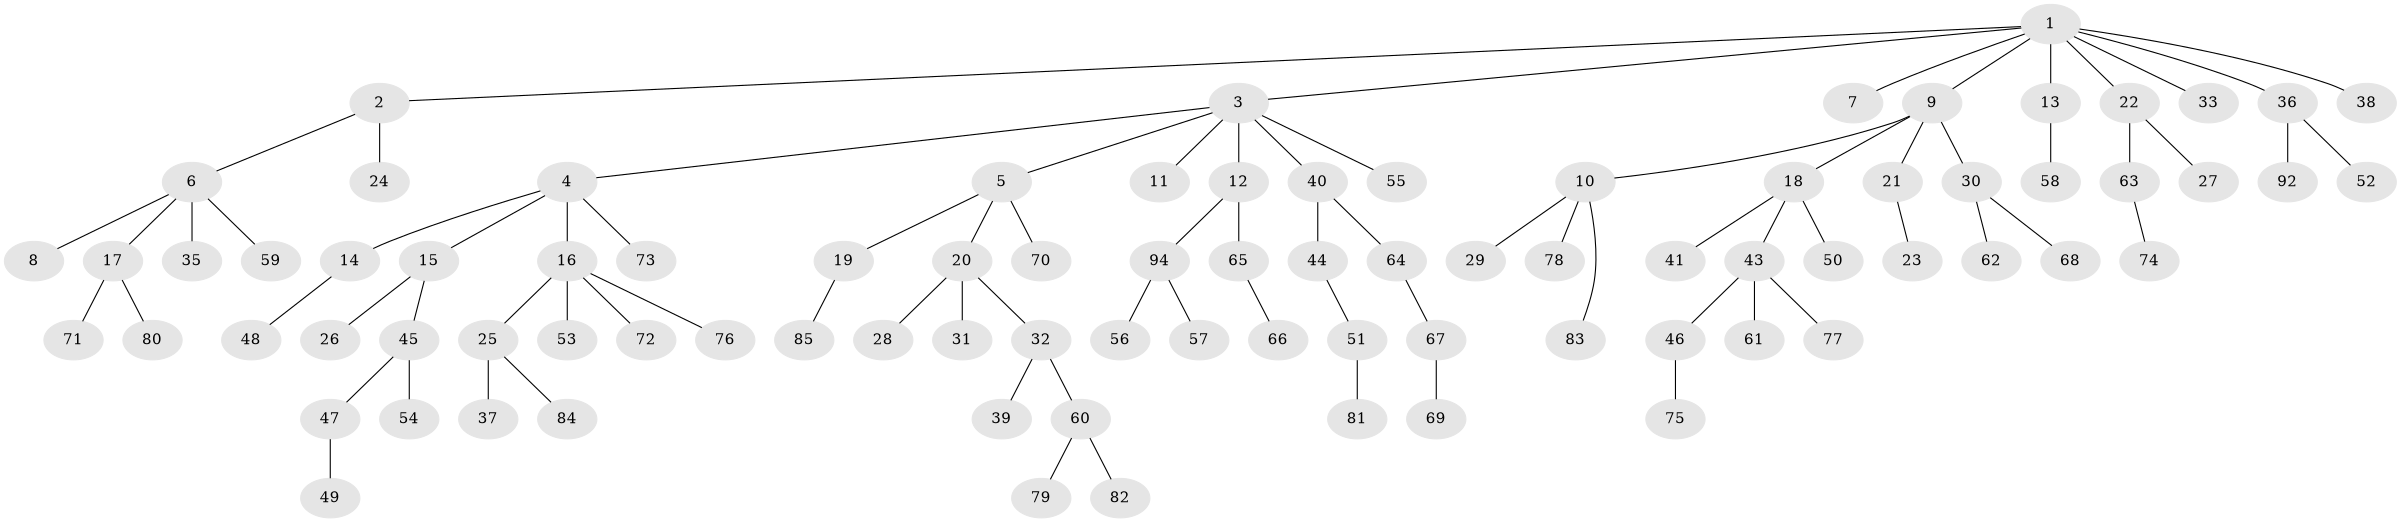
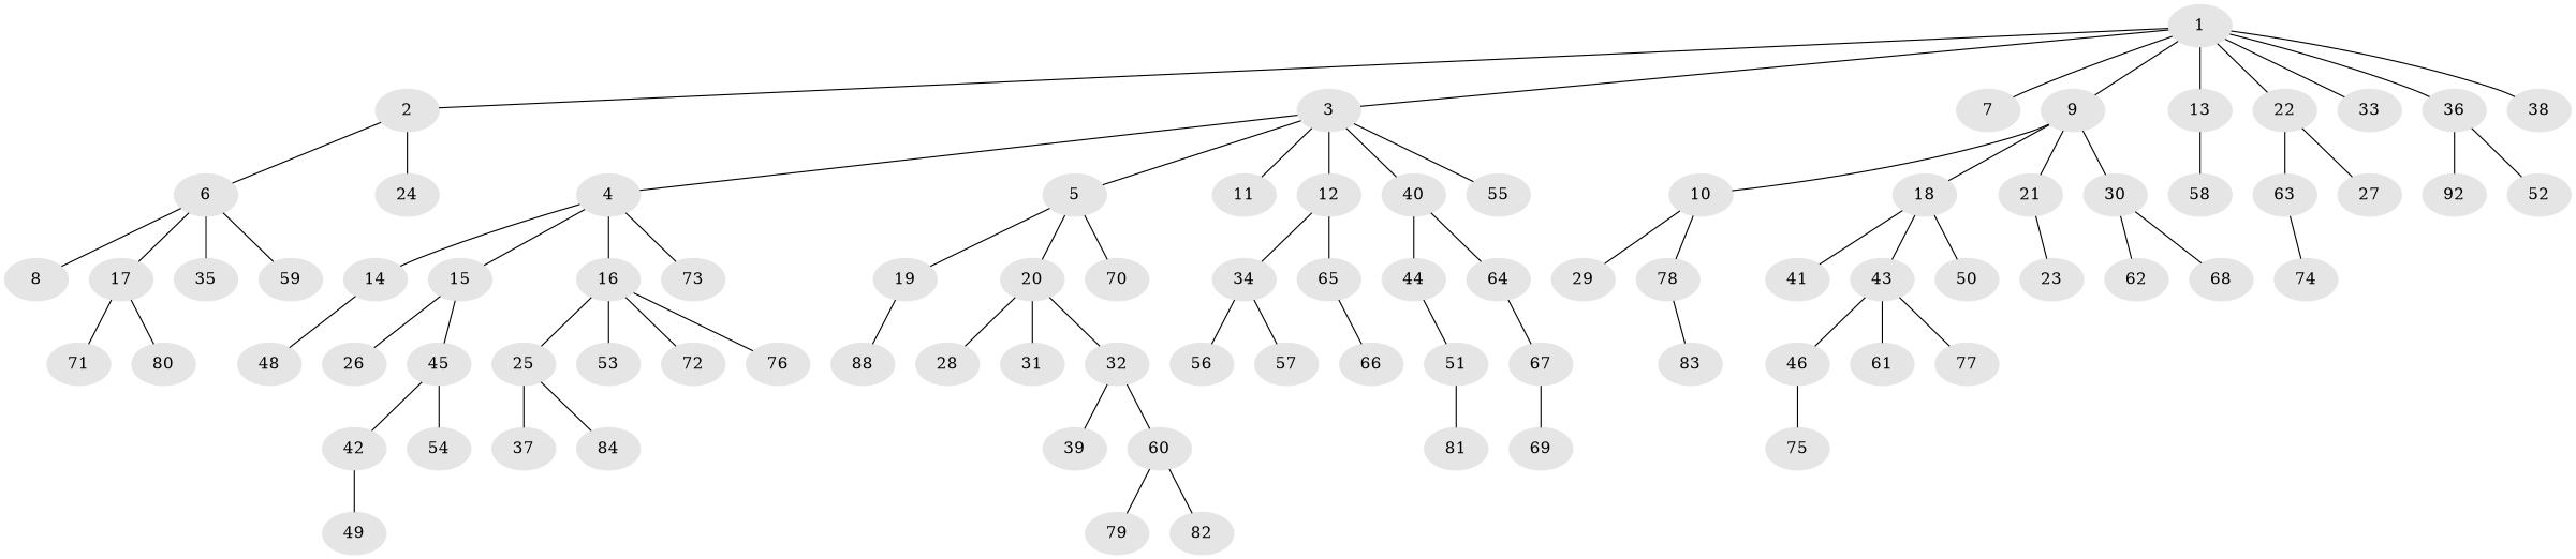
  graph {
    node [color=gray90 style=filled]
    1
    2
    3
    7
    9
    13
    22
    33
    36
    38
    6
    24
    4
    5
    11
    12
    40
    55
    10
    18
    21
    30
    58
    63
    27
    n26 [label=92]
    52
    74
    8
    17
    35
    59
    14
    15
    16
    73
    19
    20
    70
-   34 [label=94]
+   34
    65
    44
    64
    48
    26
    45
    25
    53
    72
    76
-   85
+   85 [label=88]
    28
    31
    32
    71
    80
    29
    78
    83
    41
    43
    50
    23
    62
    68
    56
    57
    66
-   47
+   47 [label=42]
    54
    37
    84
    46
    61
    77
    39
    60
    79
    82
    51
    67
    75
    81
    49
    69
    1 -- 2
    1 -- 3
    1 -- 7
    1 -- 9
    1 -- 13
    1 -- 22
    1 -- 33
    1 -- 36
    1 -- 38
    2 -- 6
    2 -- 24
    3 -- 4
    3 -- 5
    3 -- 11
    3 -- 12
    3 -- 40
    3 -- 55
    9 -- 10
    9 -- 18
    9 -- 21
    9 -- 30
    13 -- 58
    22 -- 63
    22 -- 27
    36 -- n26
    36 -- 52
    6 -- 8
    6 -- 17
    6 -- 35
    6 -- 59
    4 -- 14
    4 -- 15
    4 -- 16
    4 -- 73
    5 -- 19
    5 -- 20
    5 -- 70
    12 -- 34
    12 -- 65
    40 -- 44
    40 -- 64
    10 -- 29
    10 -- 78
-   10 -- 83
+   78 -- 83
    18 -- 41
    18 -- 43
    18 -- 50
    21 -- 23
    30 -- 62
    30 -- 68
    63 -- 74
    17 -- 71
    17 -- 80
    14 -- 48
    15 -- 26
    15 -- 45
    16 -- 25
    16 -- 53
    16 -- 72
    16 -- 76
    19 -- 85
    20 -- 28
    20 -- 31
    20 -- 32
    34 -- 56
    34 -- 57
    65 -- 66
    44 -- 51
    64 -- 67
    45 -- 47
    45 -- 54
    25 -- 37
    25 -- 84
    32 -- 39
    32 -- 60
    43 -- 46
    43 -- 61
    43 -- 77
    47 -- 49
    46 -- 75
    60 -- 79
    60 -- 82
    51 -- 81
    67 -- 69
  }
